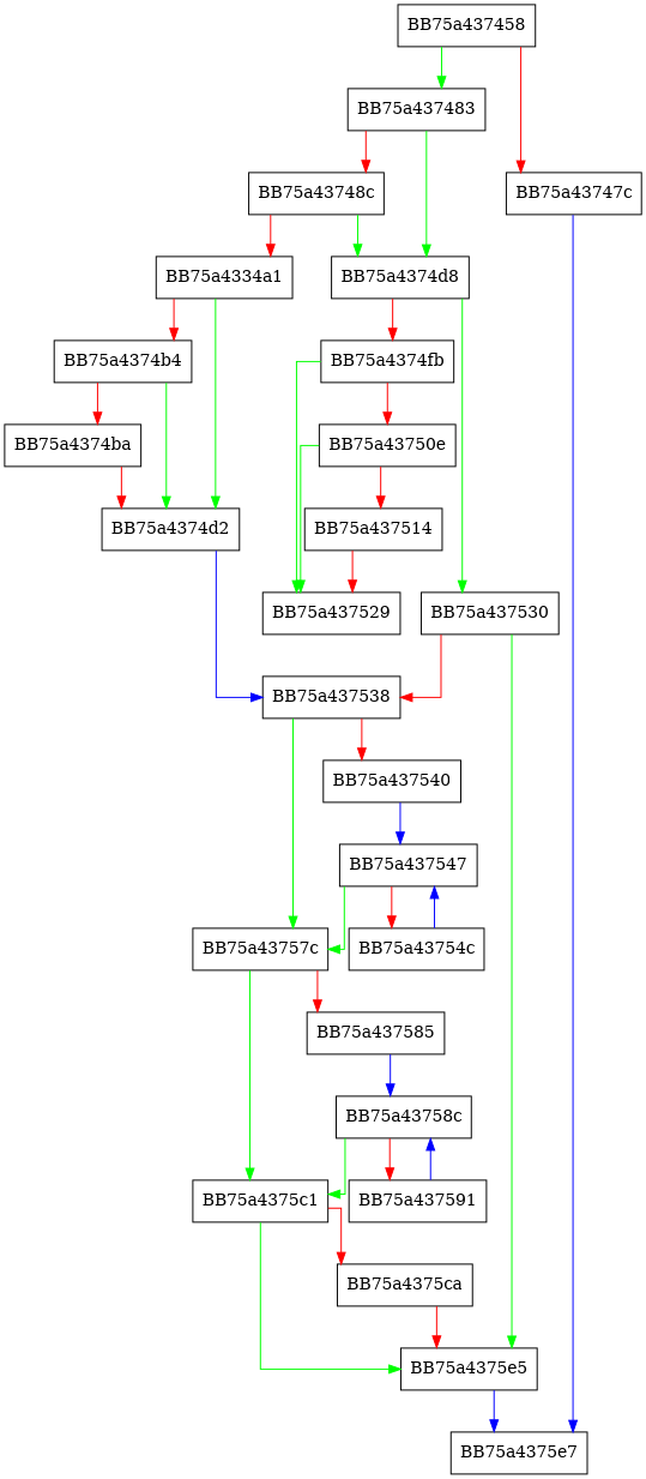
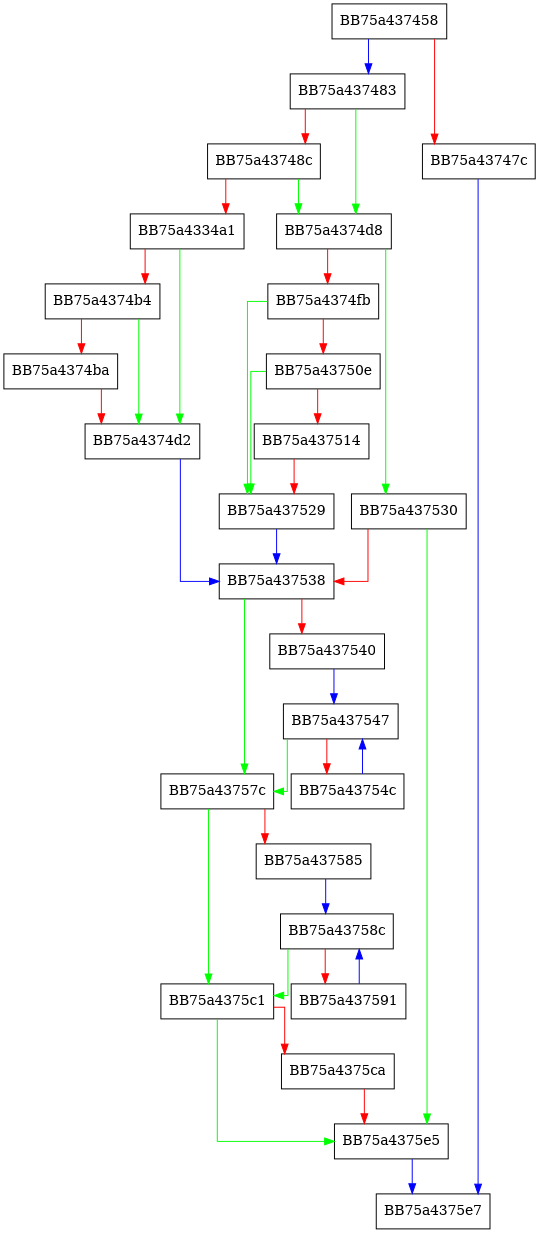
  digraph {
    splines=ortho
    node [shape=box]
    edge [color=red]
    BB75a437458
    BB75a437483
    BB75a43747c
    BB75a4374d8
    BB75a43748c
    BB75a4375e7
    BB75a437530
    BB75a4374fb
    n9 [label=BB75a4334a1]
    BB75a437538
    BB75a4375e5
    BB75a437529
    BB75a43750e
    BB75a4374d2
    BB75a4374b4
    BB75a4374ba
    BB75a43757c
    BB75a437540
    BB75a4375c1
    BB75a437585
    BB75a437547
    BB75a437514
    BB75a4375ca
    BB75a43758c
    BB75a43754c
    BB75a437591
-   BB75a437458 -> BB75a437483 [color=green]
+   BB75a437458 -> BB75a437483 [color=blue]
    BB75a437458 -> BB75a43747c
    BB75a437483 -> BB75a4374d8 [color=green]
    BB75a437483 -> BB75a43748c
    BB75a43747c -> BB75a4375e7 [color=blue]
    BB75a4374d8 -> BB75a437530 [color=green]
    BB75a4374d8 -> BB75a4374fb
    BB75a43748c -> BB75a4374d8 [color=green]
    BB75a43748c -> n9
    BB75a437530 -> BB75a437538
    BB75a437530 -> BB75a4375e5 [color=green]
    BB75a4374fb -> BB75a437529 [color=green]
    BB75a4374fb -> BB75a43750e
    n9 -> BB75a4374d2 [color=green]
    n9 -> BB75a4374b4
    BB75a437538 -> BB75a43757c [color=green]
    BB75a437538 -> BB75a437540
    BB75a4375e5 -> BB75a4375e7 [color=blue]
+   BB75a437529 -> BB75a437538 [color=blue]
    BB75a43750e -> BB75a437529 [color=green]
    BB75a43750e -> BB75a437514
    BB75a4374d2 -> BB75a437538 [color=blue]
    BB75a4374b4 -> BB75a4374d2 [color=green]
    BB75a4374b4 -> BB75a4374ba
    BB75a4374ba -> BB75a4374d2
    BB75a43757c -> BB75a4375c1 [color=green]
    BB75a43757c -> BB75a437585
    BB75a437540 -> BB75a437547 [color=blue]
    BB75a4375c1 -> BB75a4375e5 [color=green]
    BB75a4375c1 -> BB75a4375ca
    BB75a437585 -> BB75a43758c [color=blue]
    BB75a437547 -> BB75a43757c [color=green]
    BB75a437547 -> BB75a43754c
    BB75a437514 -> BB75a437529
    BB75a4375ca -> BB75a4375e5
    BB75a43758c -> BB75a4375c1 [color=green]
    BB75a43758c -> BB75a437591
    BB75a43754c -> BB75a437547 [color=blue]
    BB75a437591 -> BB75a43758c [color=blue]
  }
